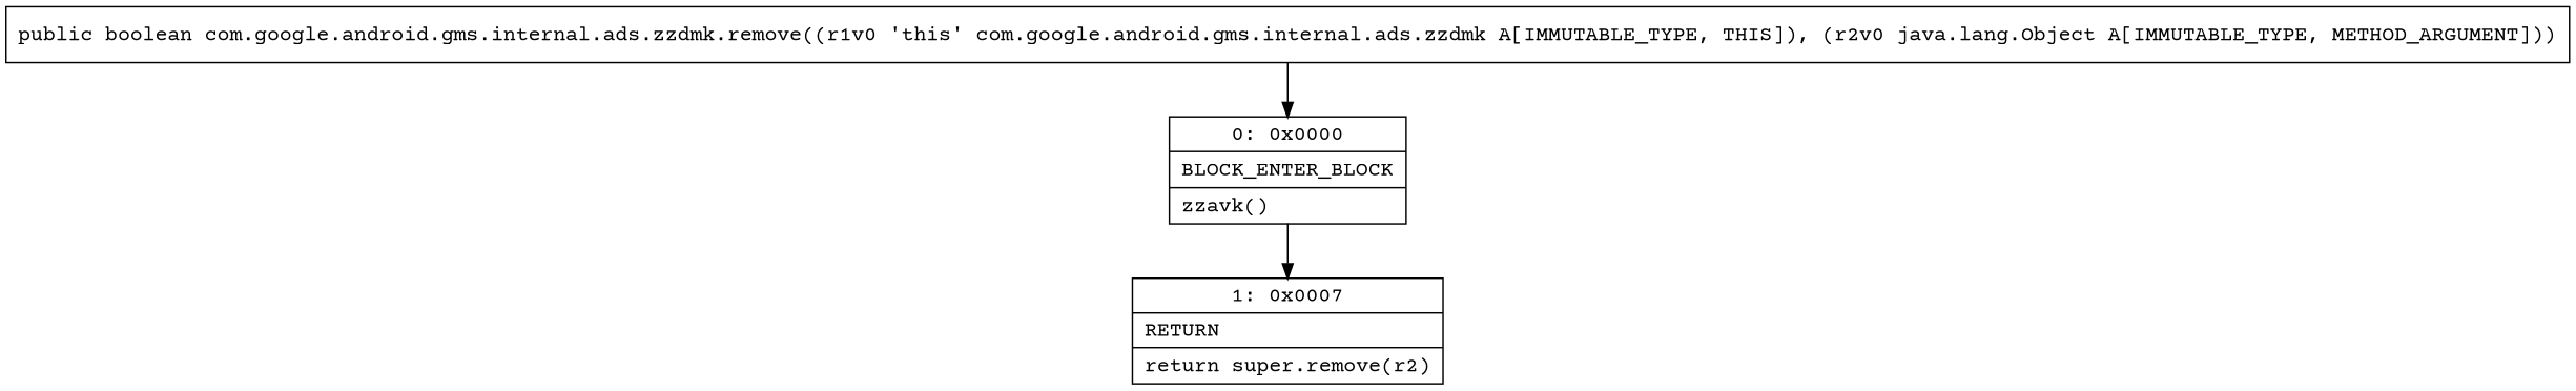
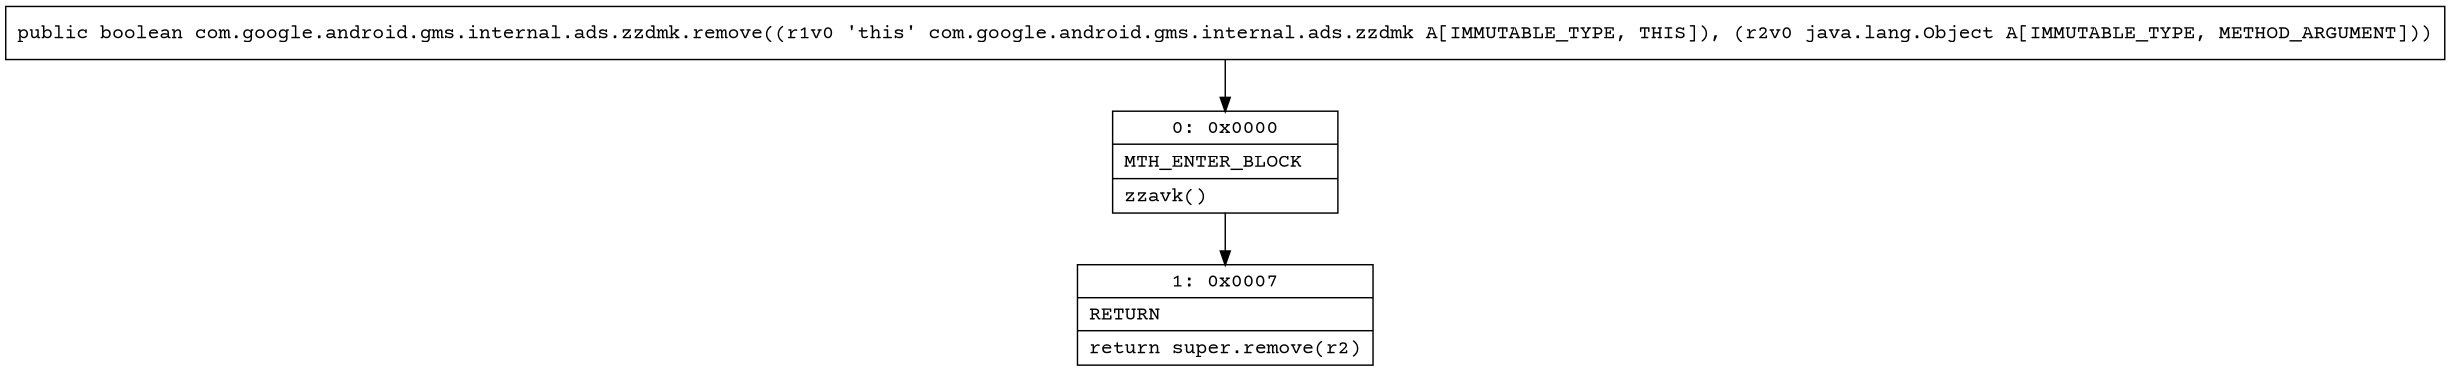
  digraph {
    fontname="Courier Prime"
    node [shape=record fontname="Courier Prime"]
    edge [fontname="Courier Prime"]
-   n1 [label="{0\:\ 0x0000|BLOCK_ENTER_BLOCK\l|zzavk()\l}"]
+   n1 [label="{0\:\ 0x0000|MTH_ENTER_BLOCK\l|zzavk()\l}"]
    n2 [label="{1\:\ 0x0007|RETURN\l|return super.remove(r2)\l}"]
    n3 [label="{public boolean com.google.android.gms.internal.ads.zzdmk.remove((r1v0 'this' com.google.android.gms.internal.ads.zzdmk A[IMMUTABLE_TYPE, THIS]), (r2v0 java.lang.Object A[IMMUTABLE_TYPE, METHOD_ARGUMENT])) }"]
    n1 -> n2
    n3 -> n1
  }
